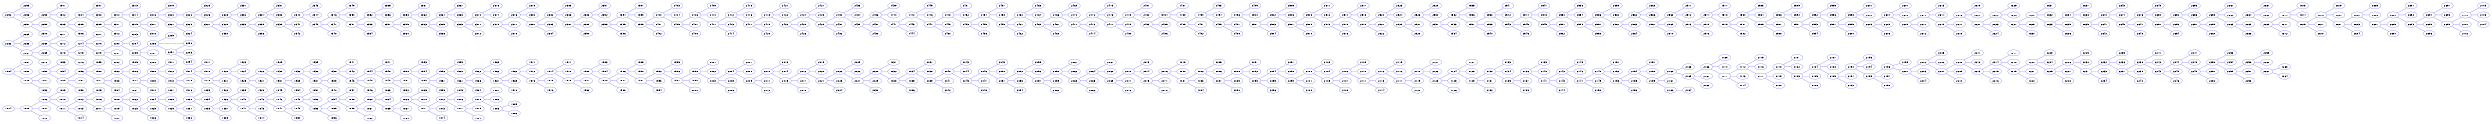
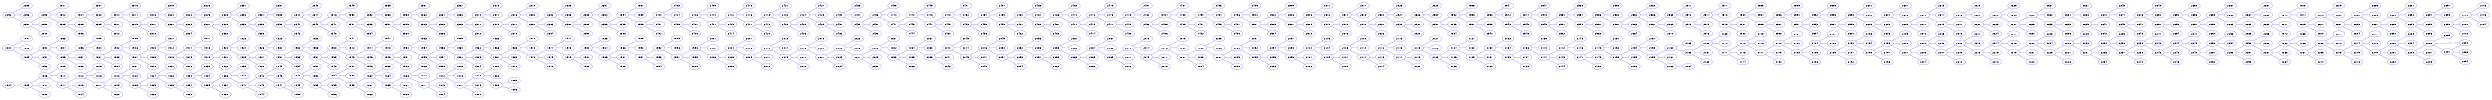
  strict graph {
    rankdir=LR
    node [color=blue]
    edge [color=blue]
    1804
    1805
    1806
    1807
    1808
    1809
    1810
    1811
    1812
    1813
    1814
    1815
    1816
    n14 [label=2817]
    1818
    1819
    1820
    1821
    1822
    1823
    1824
    1825
    1826
    1827
    1828
    1829
    1830
    1831
    1832
    1833
    1834
    1835
    1836
    1837
    1838
    1839
    1840
    1841
    1842
    1843
    1844
    1845
    1846
    1847
    1848
    1849
    1850
    1851
    1852
    1853
    1854
    1855
    1856
    1857
    1858
    1859
    1860
    1861
    1862
    1863
    1864
    1865
    1866
    1867
    1868
    1869
    1870
    1871
    1872
    1873
    1874
    1875
    1876
    1877
    1878
    1879
    1880
    1881
    1882
    1883
    1885
    1886
    1884
    1887
    1888
    1889
    1890
    1891
    1892
    1893
    1894
    1895
    1896
    1897
    1898
    1899
    1900
    1901
    1902
    1903
    1904
    1905
    1906
    1907
    1908
    1909
    1910
    1911
    1912
    1913
    1914
    1915
    1916
    1917
    1918
    1919
    1920
    1921
    1922
    1923
    1924
    1925
    1926
    1927
    1928
    1929
    1930
    1931
    1932
    1933
    1934
    1935
    1936
    1937
    1938
    1939
    1940
    1941
    1942
    1943
    1944
    1945
    1946
    1947
    1948
    1949
    1950
    1951
    1952
    1953
    1954
    1955
    1956
    1957
    1958
    1959
    1960
    1961
    1962
    1963
    1964
    1965
    1966
    1967
    1968
    1969
    1970
    1971
    1972
    1973
    1974
    1975
    1976
    1977
    1978
    1979
    1980
    1981
    1982
    1983
    1984
    1985
    1986
    1987
    1988
    1989
    1990
    1991
    1992
    1993
    1994
    1995
    1996
    1997
    1998
    1999
    2000
    2001
    2002
    2003
    2004
    2005
    2006
    2007
    2008
    2009
    2010
    2011
    2012
    2013
    2014
    2015
    2016
    2017
    2018
    2019
    2020
    2021
    2022
    2023
    2024
    2025
    2026
    2027
    2028
    2029
    2030
    2031
    2032
    2033
    2034
    2035
    2036
    2037
    2038
    2039
    2040
    2041
    2042
    2043
    2044
    2045
    2046
    2047
    2048
    2049
    2050
    2051
    2052
    2053
    2054
    2055
    2056
    2057
    2058
    2059
    2060
    2061
    2062
    2063
    2064
    2065
    2066
    2067
    2068
    2069
    2070
    2071
    2072
    2073
    2074
    2075
    2076
    2077
    2078
    2079
    2080
    2081
    2082
    2083
    2084
    2085
    2086
    2087
    2088
    2089
    2090
    2091
    2092
    2093
    2094
    2095
    2096
    2097
    2098
    2099
    2100
    2101
    2102
    2103
    2104
    2105
    2106
    2107
    2108
    2109
    2110
    2111
    2112
    2113
    2114
    2115
    2116
    2117
    2118
    2119
    2120
    2121
    2122
    2123
    2124
    2125
    2126
    2127
    n325 [label=3128]
    2129
    2130
    2131
    2132
    2133
    2134
    2135
    2136
    2137
    2138
    2139
    2140
    2141
    2142
    2143
    2144
    2145
    2146
    2147
    2148
    2149
    2150
    2151
    2152
    2153
    2154
    2155
    2156
    2157
    2158
    2159
    2160
    2161
    2162
    2163
    2165
    2164
    2166
    2167
    2168
    2169
    2170
    2171
    2172
    2173
    2174
    2175
    2176
    2177
    2178
    2179
    2180
    2181
    2182
    2183
    2184
    2185
    2186
    2187
    2188
    2189
    2190
    2191
    2192
    2193
    2194
    2195
    2196
    2197
    2198
    2199
+   2200
    2201
    2202
    2203
    2204
    2205
    2206
    2207
    2208
    2209
    2210
    2211
    2212
    2213
    2214
    2215
    2216
    2217
    2218
    2219
    2220
    2221
    2222
    2223
    2224
    2225
    2226
    2227
    2228
    2229
    2230
    2231
    2232
    2233
    2234
    2235
    2236
    2237
    2238
    2239
    2240
    2241
    2242
    2243
    2244
    2245
    2246
    2247
    2248
    2249
    2250
    2251
    2252
    2253
    2254
    2255
    2256
    2257
    2258
    2259
    2260
    2261
    2262
    2263
    2264
    2265
    2266
    2267
    2268
    2269
    2270
    2271
    2272
    2273
    2274
    2275
    2276
    2277
    2278
    2279
    2280
    2281
    2282
    2283
    2284
    2285
    2286
    2287
    2288
    2289
    2290
    2291
    2293
    2294
    2292
    2295
    2296
    2297
    2298
    2299
    2300
    2301
    2302
    2303
    2304
    2305
    2306
    2307
    2308
    2309
    2310
    2311
    2312
    2313
    2314
    2315
    2316
    2317
    2318
    2319
    2320
    2321
    2322
    2323
    2324
    2325
    2326
    2327
    2328
    2329
    2330
    2331
    2332
    2333
    2334
    2335
    2336
    2337
    2338
    2339
    2340
    2341
    2342
    2343
    2344
    2345
    2346
    2347
    2348
    2349
    2350
    2351
    2352
    2353
    2354
    2355
    2356
    2357
    2358
    2359
    2360
    2361
    2362
    2363
    2364
    2365
    2366
    2367
    2368
    2369
    2370
    2371
    2372
    2373
    2374
    2375
    2376
    2377
    2378
    2379
    2380
    2381
    2382
    2383
    2384
    2385
    2386
    2387
    2388
    2389
    2390
    2391
    2392
    2393
    2394
    2395
    2396
    2397
    2398
    2399
    2400
    2401
    2402
    2403
    2404
    2405
    2406
    2407
    2408
    2409
    2410
    2411
    2412
    2413
    2414
    2415
    2416
    2417
    2418
    2419
    2420
    2421
    2422
    2423
    2424
    2425
    2426
    2427
    2428
    2429
    2430
    2431
    2432
    2433
    2434
    2435
    2436
    2437
    2438
    2439
    2440
    2441
    2442
    2443
    2444
    2445
    2446
    2447
    2448
    2449
    2450
    2451
    2452
    2453
    2454
    2455
    2456
    2457
    2458
    2459
    2460
    2461
    2462
    2463
    2464
    2465
    2466
    2467
    2468
    2469
    2470
    2471
    2472
    2473
    2474
    2475
    2476
    2477
    2478
    2479
    2480
    2481
    2482
    2483
    n681 [label=5484]
    2485
    2486
    2487
    2488
    2489
    2490
    2491
    2492
    2493
    2494
    2495
    2496
    2497
    2498
    2499
    2500
    2501
    2502
    2503
    2504
    2505
    2506
    2507
    2508
    2509
    2510
    2511
    2512
    2513
    2514
    2515
    2516
    2517
    2518
    2519
    2520
    2521
    2522
    2523
    2524
    2525
    2526
    2527
    2528
    2529
    2530
    2531
    2532
    2533
    2534
    2535
    2536
    2537
    2538
    2539
    2540
    2541
    2542
    2543
    2544
    2545
    2546
    2547
    2548
    2549
    2550
    2551
    2552
    2553
    2554
    2555
    2556
    2557
    2558
    2559
    2560
    2561
    2562
    2563
    2564
    2565
    2566
    2567
    2568
    2569
    2570
    2571
    2572
    2573
    2574
    2575
    2576
    2577
    2578
    2579
    2580
    2581
    2582
    2583
    2584
    2585
    2586
    2587
    2588
    2589
    2590
    2591
    2592
    2593
    2594
    2595
    2596
    2597
    2598
    2599
    2600
    2601
    2602
    2603
    2604
    2605
    2606
    2607
    2608
    2609
    2610
    2611
    2612
    2613
    2614
    2615
    2616
    2617
    2618
    2619
    2620
    2621
    2622
    2623
    2624
    2625
    2626
    2627
    2628
    2629
    2630
    2631
    2632
    2633
    2634
    2635
    2636
    2637
    2638
    2639
    2640
    2641
    2642
    2643
    2644
    2645
    2646
    2647
    2648
    2649
    2650
    2651
    2652
    2653
    2654
    2655
    2656
    2657
    2658
    2659
    2660
    2661
    2662
    2663
    2664
    2665
    2666
    2667
    2668
    2669
    2670
    2671
    2672
    2673
    2674
    2675
    2676
    2677
    2678
    2679
    2680
    2681
    2682
    2683
    2684
    2685
    2686
    2687
    2688
    2689
    2690
    2691
    2692
    2693
    2694
    2695
    2696
    2697
    2698
    2699
    2700
    2701
    2702
    2705
    2703
    2704
    1804 -- 1805
    1805 -- 1806
    1805 -- 1807
    1805 -- 1808
    1806 -- 1809
    1806 -- 1810
    1806 -- 1811
    1811 -- 1812
    1811 -- 1813
    1811 -- 1814
    1812 -- 1815
    1812 -- 1816
    1812 -- n14
    n14 -- 1818
    n14 -- 1819
    n14 -- 1820
    1818 -- 1821
    1818 -- 1822
    1818 -- 1823
    1823 -- 1824
    1823 -- 1825
    1823 -- 1826
    1824 -- 1827
    1824 -- 1828
    1824 -- 1829
    1829 -- 1830
    1829 -- 1831
    1829 -- 1832
    1830 -- 1833
    1830 -- 1834
    1830 -- 1835
    1835 -- 1836
    1835 -- 1837
    1835 -- 1838
    1836 -- 1839
    1836 -- 1840
    1836 -- 1841
    1841 -- 1842
    1841 -- 1843
    1841 -- 1844
    1842 -- 1845
    1842 -- 1846
    1842 -- 1847
    1847 -- 1848
    1847 -- 1849
    1847 -- 1850
    1848 -- 1851
    1848 -- 1852
    1848 -- 1853
    1853 -- 1854
    1853 -- 1855
    1853 -- 1856
    1854 -- 1857
    1854 -- 1858
    1854 -- 1859
    1859 -- 1860
    1859 -- 1861
    1859 -- 1862
    1860 -- 1863
    1860 -- 1864
    1860 -- 1865
    1865 -- 1866
    1865 -- 1867
    1865 -- 1868
    1866 -- 1869
    1866 -- 1870
    1866 -- 1871
    1871 -- 1872
    1871 -- 1873
    1871 -- 1874
    1872 -- 1875
    1872 -- 1876
    1872 -- 1877
    1877 -- 1878
    1877 -- 1879
    1877 -- 1880
    1878 -- 1881
    1878 -- 1882
    1878 -- 1883
    1883 -- 1885
    1883 -- 1886
    1884 -- 1887
    1884 -- 1888
    1884 -- 1889
    1889 -- 1890
    1889 -- 1891
    1889 -- 1892
    1890 -- 1893
    1890 -- 1894
    1890 -- 1895
    1895 -- 1896
    1895 -- 1897
    1895 -- 1898
    1896 -- 1899
    1896 -- 1900
    1896 -- 1901
    1901 -- 1902
    1901 -- 1903
    1901 -- 1904
    1902 -- 1905
    1902 -- 1906
    1902 -- 1907
    1907 -- 1908
    1907 -- 1909
    1907 -- 1910
    1908 -- 1911
    1908 -- 1912
    1908 -- 1913
    1913 -- 1914
    1913 -- 1915
    1913 -- 1916
    1914 -- 1917
    1914 -- 1918
    1914 -- 1919
    1919 -- 1920
    1919 -- 1921
    1919 -- 1922
    1920 -- 1923
    1920 -- 1924
    1920 -- 1925
    1925 -- 1926
    1925 -- 1927
    1925 -- 1928
    1926 -- 1929
    1926 -- 1930
    1926 -- 1931
    1931 -- 1932
    1931 -- 1933
    1931 -- 1934
    1932 -- 1935
    1932 -- 1936
    1932 -- 1937
    1937 -- 1938
    1937 -- 1939
    1937 -- 1940
    1938 -- 1941
    1938 -- 1942
    1938 -- 1943
    1943 -- 1944
    1943 -- 1945
    1943 -- 1946
    1944 -- 1947
    1944 -- 1948
    1944 -- 1949
    1949 -- 1950
    1949 -- 1951
    1949 -- 1952
    1950 -- 1953
    1950 -- 1954
    1950 -- 1955
    1955 -- 1956
    1955 -- 1957
    1955 -- 1958
    1956 -- 1959
    1956 -- 1960
    1956 -- 1961
    1961 -- 1962
    1961 -- 1963
    1961 -- 1964
    1962 -- 1965
    1962 -- 1966
    1962 -- 1967
    1967 -- 1968
    1967 -- 1969
    1967 -- 1970
    1968 -- 1971
    1968 -- 1972
    1968 -- 1973
    1973 -- 1974
    1973 -- 1975
    1973 -- 1976
    1974 -- 1977
    1974 -- 1978
    1974 -- 1979
    1979 -- 1980
    1979 -- 1981
    1979 -- 1982
    1980 -- 1983
    1980 -- 1984
    1980 -- 1985
    1985 -- 1986
    1985 -- 1987
    1985 -- 1988
    1986 -- 1989
    1986 -- 1990
    1986 -- 1991
    1991 -- 1992
    1991 -- 1993
    1991 -- 1994
    1992 -- 1995
    1992 -- 1996
    1992 -- 1997
    1997 -- 1998
    1997 -- 1999
    1997 -- 2000
    1998 -- 2001
    1998 -- 2002
    1998 -- 2003
    2003 -- 2004
    2003 -- 2005
    2003 -- 2006
    2004 -- 2007
    2004 -- 2008
    2004 -- 2009
    2009 -- 2010
    2009 -- 2011
    2009 -- 2012
    2010 -- 2013
    2010 -- 2014
    2010 -- 2015
    2015 -- 2016
    2015 -- 2017
    2015 -- 2018
    2016 -- 2019
    2016 -- 2020
    2016 -- 2021
    2021 -- 2022
    2021 -- 2023
    2021 -- 2024
    2022 -- 2025
    2022 -- 2026
    2022 -- 2027
    2027 -- 2028
    2027 -- 2029
    2027 -- 2030
    2028 -- 2031
    2028 -- 2032
    2028 -- 2033
    2033 -- 2034
    2033 -- 2035
    2033 -- 2036
    2034 -- 2037
    2034 -- 2038
    2034 -- 2039
    2039 -- 2040
    2039 -- 2041
    2039 -- 2042
    2040 -- 2043
    2040 -- 2044
    2040 -- 2045
    2045 -- 2046
    2045 -- 2047
    2045 -- 2048
    2046 -- 2049
    2046 -- 2050
    2046 -- 2051
    2051 -- 2052
    2051 -- 2053
    2051 -- 2054
    2052 -- 2055
    2052 -- 2056
    2052 -- 2057
    2057 -- 2058
    2057 -- 2059
    2057 -- 2060
    2058 -- 2061
    2058 -- 2062
    2058 -- 2063
    2063 -- 2064
    2063 -- 2065
    2063 -- 2066
    2064 -- 2067
    2064 -- 2068
    2064 -- 2069
    2069 -- 2070
    2069 -- 2071
    2069 -- 2072
    2070 -- 2073
    2070 -- 2074
    2070 -- 2075
    2075 -- 2076
    2075 -- 2077
    2075 -- 2078
    2076 -- 2079
    2076 -- 2080
    2076 -- 2081
    2081 -- 2082
    2081 -- 2083
    2081 -- 2084
    2082 -- 2085
    2082 -- 2086
    2082 -- 2087
    2087 -- 2088
    2087 -- 2089
    2087 -- 2090
    2088 -- 2091
    2088 -- 2092
    2088 -- 2093
    2093 -- 2094
    2093 -- 2095
    2093 -- 2096
    2094 -- 2097
    2094 -- 2098
    2094 -- 2099
    2099 -- 2100
    2099 -- 2101
    2099 -- 2102
    2100 -- 2103
    2100 -- 2104
    2100 -- 2105
    2105 -- 2106
    2105 -- 2107
    2105 -- 2108
    2106 -- 2109
    2106 -- 2110
    2106 -- 2111
    2111 -- 2112
    2111 -- 2113
    2111 -- 2114
    2112 -- 2115
    2112 -- 2116
    2112 -- 2117
    2117 -- 2118
    2117 -- 2119
    2117 -- 2120
    2118 -- 2121
    2118 -- 2122
    2118 -- 2123
    2123 -- 2124
    2123 -- 2125
    2123 -- 2126
    2124 -- 2127
    2124 -- n325
    2124 -- 2129
    2129 -- 2130
    2129 -- 2131
    2129 -- 2132
    2130 -- 2133
    2130 -- 2134
    2130 -- 2135
    2135 -- 2136
    2135 -- 2137
    2135 -- 2138
    2136 -- 2139
    2136 -- 2140
    2136 -- 2141
    2141 -- 2142
    2141 -- 2143
    2141 -- 2144
    2142 -- 2145
    2142 -- 2146
    2142 -- 2147
    2147 -- 2148
    2147 -- 2149
    2147 -- 2150
    2148 -- 2151
    2148 -- 2152
    2148 -- 2153
    2153 -- 2154
    2153 -- 2155
    2153 -- 2156
    2154 -- 2157
    2154 -- 2158
    2154 -- 2159
    2159 -- 2160
    2159 -- 2161
    2159 -- 2162
    2160 -- 2163
    2160 -- 2165
    2162 -- 2164
    2165 -- 2166
    2165 -- 2167
    2165 -- 2168
    2166 -- 2169
    2166 -- 2170
    2166 -- 2171
    2171 -- 2172
    2171 -- 2173
    2171 -- 2174
    2172 -- 2175
    2172 -- 2176
    2172 -- 2177
    2177 -- 2178
    2177 -- 2179
    2177 -- 2180
    2178 -- 2181
    2178 -- 2182
    2178 -- 2183
    2183 -- 2184
    2183 -- 2185
    2183 -- 2186
    2184 -- 2187
    2184 -- 2188
    2184 -- 2189
    2189 -- 2190
    2189 -- 2191
    2189 -- 2192
    2190 -- 2193
    2190 -- 2194
    2190 -- 2195
    2195 -- 2196
    2195 -- 2197
    2195 -- 2198
    2196 -- 2199
+   2196 -- 2200
    2196 -- 2201
    2201 -- 2202
    2201 -- 2203
    2201 -- 2204
    2202 -- 2205
    2202 -- 2206
    2202 -- 2207
    2207 -- 2208
    2207 -- 2209
    2207 -- 2210
    2208 -- 2211
    2208 -- 2212
    2208 -- 2213
    2213 -- 2214
    2213 -- 2215
    2213 -- 2216
    2214 -- 2217
    2214 -- 2218
    2214 -- 2219
    2219 -- 2220
    2219 -- 2221
    2219 -- 2222
    2220 -- 2223
    2220 -- 2224
    2220 -- 2225
    2225 -- 2226
    2225 -- 2227
    2225 -- 2228
    2226 -- 2229
    2226 -- 2230
    2226 -- 2231
    2231 -- 2232
    2231 -- 2233
    2231 -- 2234
    2232 -- 2235
    2232 -- 2236
    2232 -- 2237
    2237 -- 2238
    2237 -- 2239
    2237 -- 2240
    2238 -- 2241
    2238 -- 2242
    2238 -- 2243
    2243 -- 2244
    2243 -- 2245
    2243 -- 2246
    2244 -- 2247
    2244 -- 2248
    2244 -- 2249
    2249 -- 2250
    2249 -- 2251
    2249 -- 2252
    2250 -- 2253
    2250 -- 2254
    2250 -- 2255
    2255 -- 2256
    2255 -- 2257
    2255 -- 2258
    2256 -- 2259
    2256 -- 2260
    2256 -- 2261
+   2261 -- 2262
    2261 -- 2263
    2261 -- 2264
    2262 -- 2265
    2262 -- 2266
    2262 -- 2267
    2267 -- 2268
    2267 -- 2269
    2267 -- 2270
    2268 -- 2271
    2268 -- 2272
    2268 -- 2273
    2273 -- 2274
    2273 -- 2275
    2273 -- 2276
    2274 -- 2277
    2274 -- 2278
    2274 -- 2279
    2279 -- 2280
    2279 -- 2281
    2279 -- 2282
    2280 -- 2283
    2280 -- 2284
    2280 -- 2285
    2285 -- 2286
    2285 -- 2287
    2285 -- 2288
    2286 -- 2289
    2286 -- 2290
    2286 -- 2291
    2291 -- 2290
    2291 -- 2293
    2291 -- 2294
    2292 -- 2295
    2292 -- 2296
    2292 -- 2297
    2297 -- 2298
    2297 -- 2299
    2297 -- 2300
    2298 -- 2301
    2298 -- 2302
    2298 -- 2303
    2303 -- 2304
    2303 -- 2305
    2303 -- 2306
    2304 -- 2307
    2304 -- 2308
    2304 -- 2309
    2309 -- 2310
    2309 -- 2311
    2309 -- 2312
    2310 -- 2313
    2310 -- 2314
    2310 -- 2315
    2315 -- 2316
    2315 -- 2317
    2315 -- 2318
    2316 -- 2319
    2316 -- 2320
    2316 -- 2321
-   2320 -- 2322
+   2321 -- 2322
    2321 -- 2323
    2321 -- 2324
    2322 -- 2325
    2322 -- 2326
    2322 -- 2327
    2327 -- 2328
    2327 -- 2329
    2327 -- 2330
    2328 -- 2331
    2328 -- 2332
    2328 -- 2333
    2333 -- 2334
    2333 -- 2335
    2333 -- 2336
    2334 -- 2337
    2334 -- 2338
    2334 -- 2339
    2339 -- 2340
    2339 -- 2341
    2339 -- 2342
    2340 -- 2343
    2340 -- 2344
    2340 -- 2345
    2345 -- 2346
    2345 -- 2347
    2345 -- 2348
    2346 -- 2349
    2346 -- 2350
    2346 -- 2351
    2351 -- 2352
    2351 -- 2353
    2351 -- 2354
    2352 -- 2355
    2352 -- 2356
    2352 -- 2357
    2357 -- 2358
    2357 -- 2359
    2357 -- 2360
    2358 -- 2361
    2358 -- 2362
    2358 -- 2363
    2363 -- 2364
    2363 -- 2365
    2363 -- 2366
    2364 -- 2367
    2364 -- 2368
    2364 -- 2369
    2369 -- 2370
    2369 -- 2371
    2369 -- 2372
    2370 -- 2373
    2370 -- 2374
    2370 -- 2375
    2375 -- 2376
    2375 -- 2377
    2375 -- 2378
    2376 -- 2379
    2376 -- 2380
    2376 -- 2381
    2381 -- 2382
    2381 -- 2383
    2381 -- 2384
    2382 -- 2385
    2382 -- 2386
    2382 -- 2387
    2387 -- 2388
    2387 -- 2389
    2387 -- 2390
    2388 -- 2391
    2388 -- 2392
    2388 -- 2393
    2393 -- 2394
    2393 -- 2395
    2393 -- 2396
    2394 -- 2397
    2394 -- 2398
    2394 -- 2399
    2399 -- 2400
    2399 -- 2401
    2399 -- 2402
    2400 -- 2403
    2400 -- 2404
    2400 -- 2405
    2405 -- 2406
    2405 -- 2407
    2405 -- 2408
    2406 -- 2409
    2406 -- 2410
    2406 -- 2411
    2411 -- 2412
    2411 -- 2413
    2411 -- 2414
    2412 -- 2415
    2412 -- 2416
    2412 -- 2417
    2417 -- 2418
    2417 -- 2419
    2417 -- 2420
    2418 -- 2421
    2418 -- 2422
    2418 -- 2423
    2423 -- 2424
    2423 -- 2425
    2423 -- 2426
    2424 -- 2427
    2424 -- 2428
    2424 -- 2429
    2429 -- 2430
    2429 -- 2431
    2429 -- 2432
    2430 -- 2433
    2430 -- 2434
    2430 -- 2435
    2435 -- 2436
    2435 -- 2437
    2435 -- 2438
    2436 -- 2439
    2436 -- 2440
    2436 -- 2441
    2441 -- 2442
    2441 -- 2443
    2441 -- 2444
    2442 -- 2445
    2442 -- 2446
    2442 -- 2447
    2447 -- 2448
    2447 -- 2449
    2447 -- 2450
    2448 -- 2451
    2448 -- 2452
    2448 -- 2453
    2453 -- 2454
    2453 -- 2455
    2453 -- 2456
    2454 -- 2457
    2454 -- 2458
    2454 -- 2459
    2459 -- 2460
    2459 -- 2461
    2459 -- 2462
    2460 -- 2463
    2460 -- 2464
    2460 -- 2465
    2465 -- 2466
    2465 -- 2467
    2465 -- 2468
    2466 -- 2469
    2466 -- 2470
    2466 -- 2471
    2471 -- 2472
    2471 -- 2473
    2471 -- 2474
    2472 -- 2475
    2472 -- 2476
    2472 -- 2477
    2477 -- 2478
    2477 -- 2479
    2477 -- 2480
    2478 -- 2481
    2478 -- 2482
    2478 -- 2483
    2483 -- n681
    2483 -- 2485
    2483 -- 2486
    n681 -- 2487
    n681 -- 2488
    n681 -- 2489
    2489 -- 2490
    2489 -- 2491
    2489 -- 2492
    2490 -- 2493
    2490 -- 2494
    2490 -- 2495
    2495 -- 2496
    2495 -- 2497
    2495 -- 2498
    2496 -- 2499
    2496 -- 2500
    2496 -- 2501
    2501 -- 2502
    2501 -- 2503
    2501 -- 2504
    2502 -- 2505
    2502 -- 2506
    2502 -- 2507
    2507 -- 2508
    2507 -- 2509
    2507 -- 2510
    2508 -- 2511
    2508 -- 2512
    2508 -- 2513
    2513 -- 2514
    2513 -- 2515
    2513 -- 2516
    2514 -- 2517
    2514 -- 2518
    2514 -- 2519
    2519 -- 2520
    2519 -- 2521
    2519 -- 2522
    2520 -- 2523
    2520 -- 2524
    2520 -- 2525
    2525 -- 2526
    2525 -- 2527
    2525 -- 2528
    2526 -- 2529
    2526 -- 2530
    2526 -- 2531
    2531 -- 2532
    2531 -- 2533
    2531 -- 2534
    2532 -- 2535
    2532 -- 2536
    2532 -- 2537
    2537 -- 2538
    2537 -- 2539
    2537 -- 2540
    2538 -- 2541
    2538 -- 2542
    2538 -- 2543
    2543 -- 2544
    2543 -- 2545
    2543 -- 2546
    2544 -- 2547
    2544 -- 2548
    2544 -- 2549
    2549 -- 2550
    2549 -- 2551
    2549 -- 2552
    2550 -- 2553
    2550 -- 2554
    2550 -- 2555
    2555 -- 2556
    2555 -- 2557
    2555 -- 2558
    2556 -- 2559
    2556 -- 2560
    2556 -- 2561
    2561 -- 2562
    2561 -- 2563
    2561 -- 2564
    2562 -- 2565
    2562 -- 2566
    2562 -- 2567
    2567 -- 2568
    2567 -- 2569
    2567 -- 2570
    2568 -- 2571
    2568 -- 2572
    2568 -- 2573
    2573 -- 2574
    2573 -- 2575
    2573 -- 2576
    2574 -- 2577
    2574 -- 2578
    2574 -- 2579
    2579 -- 2580
    2579 -- 2581
    2579 -- 2582
    2580 -- 2583
    2580 -- 2584
    2580 -- 2585
    2585 -- 2586
    2585 -- 2587
    2585 -- 2588
    2586 -- 2589
    2586 -- 2590
    2586 -- 2591
    2591 -- 2592
    2591 -- 2593
    2591 -- 2594
    2592 -- 2595
    2592 -- 2596
    2592 -- 2597
    2597 -- 2598
    2597 -- 2599
    2597 -- 2600
    2598 -- 2601
    2598 -- 2602
    2598 -- 2603
    2603 -- 2604
    2603 -- 2605
    2603 -- 2606
    2604 -- 2607
    2604 -- 2608
    2604 -- 2609
    2609 -- 2610
    2609 -- 2611
    2609 -- 2612
    2610 -- 2613
    2610 -- 2614
    2610 -- 2615
    2615 -- 2616
    2615 -- 2617
    2615 -- 2618
    2616 -- 2619
    2616 -- 2620
    2616 -- 2621
    2621 -- 2622
    2621 -- 2623
    2621 -- 2624
    2622 -- 2625
    2622 -- 2626
    2622 -- 2627
    2627 -- 2628
    2627 -- 2629
    2627 -- 2630
    2628 -- 2631
    2628 -- 2632
    2628 -- 2633
    2633 -- 2634
    2633 -- 2635
    2633 -- 2636
    2634 -- 2637
    2634 -- 2638
    2634 -- 2639
    2639 -- 2640
    2639 -- 2641
    2639 -- 2642
    2640 -- 2643
    2640 -- 2644
    2640 -- 2645
    2645 -- 2646
    2645 -- 2647
    2645 -- 2648
    2646 -- 2649
    2646 -- 2650
    2646 -- 2651
    2651 -- 2652
    2651 -- 2653
    2651 -- 2654
    2652 -- 2655
    2652 -- 2656
    2652 -- 2657
    2657 -- 2658
    2657 -- 2659
    2657 -- 2660
    2658 -- 2661
    2658 -- 2662
    2658 -- 2663
    2663 -- 2664
    2663 -- 2665
    2663 -- 2666
    2664 -- 2667
    2664 -- 2668
    2664 -- 2669
    2669 -- 2670
    2669 -- 2671
    2669 -- 2672
    2670 -- 2673
    2670 -- 2674
    2670 -- 2675
    2675 -- 2676
    2675 -- 2677
    2675 -- 2678
    2676 -- 2679
    2676 -- 2680
    2676 -- 2681
    2681 -- 2682
    2681 -- 2683
    2681 -- 2684
    2682 -- 2685
    2682 -- 2686
    2682 -- 2687
    2687 -- 2688
    2687 -- 2689
    2687 -- 2690
    2688 -- 2691
    2688 -- 2692
    2688 -- 2693
    2693 -- 2694
    2693 -- 2695
    2693 -- 2696
    2694 -- 2697
    2694 -- 2698
    2694 -- 2699
    2699 -- 2700
    2699 -- 2701
    2699 -- 2702
    2700 -- 2705
    2700 -- 2703
    2700 -- 2704
  }
